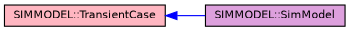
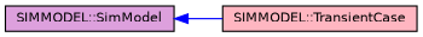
  digraph {
    rankdir=LR
    node [color=black fontname=Helvetica fontsize=10 shape=record style=filled]
    n1 [fillcolor=lightpink fontcolor=black height=0.2 label="SIMMODEL::TransientCase" width=0.4]
    n2 [fillcolor=plum height=0.2 label="SIMMODEL::SimModel" width=0.4]
-   n1 -> n2 [color=blue dir=back fontname=Helvetica fontsize=10 labelfontname=Helvetica labelfontsize=10 style=solid]
+   n2 -> n1 [color=blue dir=back fontname=Helvetica fontsize=10 labelfontname=Helvetica labelfontsize=10 style=solid]
  }
